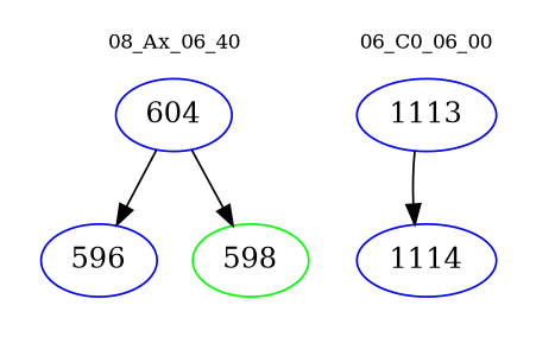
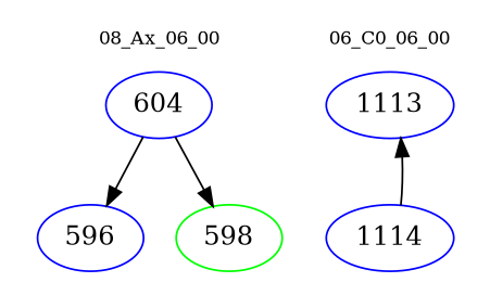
  digraph {
    fontname="DejaVu Serif"
    node [color=blue fontname="DejaVu Serif"]
    edge [color=black fontname="DejaVu Serif"]
    n1 [label=604]
    n2 [label=596]
    n3 [color=green label=598]
    n4 [label=1113]
    n5 [label=1114]
    subgraph cluster_1 {
      color=white
      fontsize=10
-     label="08_Ax_06_40"
+     label="08_Ax_06_00"
      n1
      n2
      n3
    }
    subgraph cluster_2 {
      color=white
      fontsize=10
      label="06_C0_06_00"
      n4
      n5
    }
    n1 -> n2
    n1 -> n3
-   n4 -> n5
+   n5 -> n4
  }
